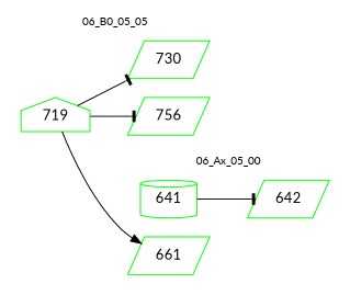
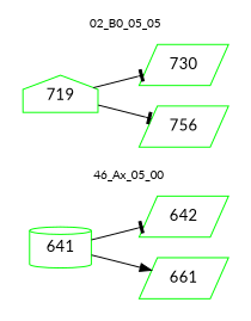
  digraph {
    fontname=Lato
    rankdir=LR
    node [color=green fontname=Lato shape=parallelogram]
    edge [arrowhead=tee color=black fontname=Lato]
    n1 [label=641 shape=cylinder]
    n2 [label=661]
    n3 [label=642]
    n4 [label=719 shape=house]
    n5 [label=756]
    n6 [label=730]
    subgraph cluster_1 {
      color=white
      fontsize=10
-     label="06_Ax_05_00"
+     label="46_Ax_05_00"
      n1
      n2
      n3
    }
    subgraph cluster_2 {
      color=white
      fontsize=10
-     label="06_B0_05_05"
+     label="02_B0_05_05"
      n4
      n5
      n6
    }
-   n4 -> n2 [arrowhead=normal]
+   n1 -> n2 [arrowhead=normal]
    n1 -> n3
    n4 -> n5
    n4 -> n6
  }
